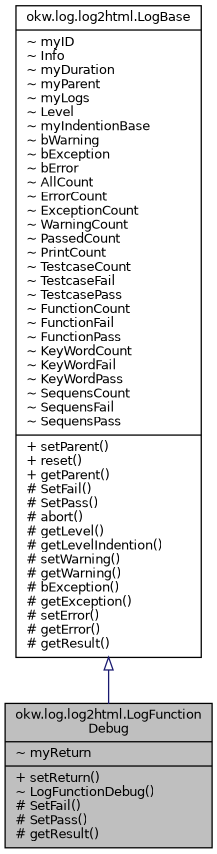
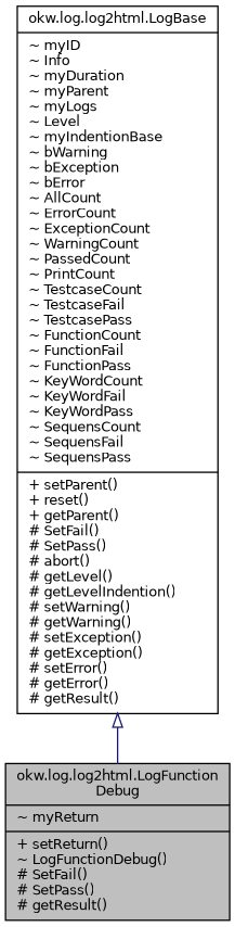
  digraph {
    node [color=black fontname=Helvetica fontsize=10 shape=record style=filled]
    n1 [fillcolor=grey75 fontcolor=black height=0.2 label="{okw.log.log2html.LogFunction\lDebug\n|~ myReturn\l|+ setReturn()\l~ LogFunctionDebug()\l# SetFail()\l# SetPass()\l# getResult()\l}" width=0.4]
-   n2 [fillcolor=white height=0.2 label="{okw.log.log2html.LogBase\n|~ myID\l~ Info\l~ myDuration\l~ myParent\l~ myLogs\l~ Level\l~ myIndentionBase\l~ bWarning\l~ bException\l~ bError\l~ AllCount\l~ ErrorCount\l~ ExceptionCount\l~ WarningCount\l~ PassedCount\l~ PrintCount\l~ TestcaseCount\l~ TestcaseFail\l~ TestcasePass\l~ FunctionCount\l~ FunctionFail\l~ FunctionPass\l~ KeyWordCount\l~ KeyWordFail\l~ KeyWordPass\l~ SequensCount\l~ SequensFail\l~ SequensPass\l|+ setParent()\l+ reset()\l+ getParent()\l# SetFail()\l# SetPass()\l# abort()\l# getLevel()\l# getLevelIndention()\l# setWarning()\l# getWarning()\l# bException()\l# getException()\l# setError()\l# getError()\l# getResult()\l}" width=0.4]
+   n2 [fillcolor=white height=0.2 label="{okw.log.log2html.LogBase\n|~ myID\l~ Info\l~ myDuration\l~ myParent\l~ myLogs\l~ Level\l~ myIndentionBase\l~ bWarning\l~ bException\l~ bError\l~ AllCount\l~ ErrorCount\l~ ExceptionCount\l~ WarningCount\l~ PassedCount\l~ PrintCount\l~ TestcaseCount\l~ TestcaseFail\l~ TestcasePass\l~ FunctionCount\l~ FunctionFail\l~ FunctionPass\l~ KeyWordCount\l~ KeyWordFail\l~ KeyWordPass\l~ SequensCount\l~ SequensFail\l~ SequensPass\l|+ setParent()\l+ reset()\l+ getParent()\l# SetFail()\l# SetPass()\l# abort()\l# getLevel()\l# getLevelIndention()\l# setWarning()\l# getWarning()\l# setException()\l# getException()\l# setError()\l# getError()\l# getResult()\l}" width=0.4]
    n2 -> n1 [arrowtail=onormal color=midnightblue dir=back fontname=Helvetica fontsize=10 labelfontname=Helvetica labelfontsize=10 style=solid]
  }
